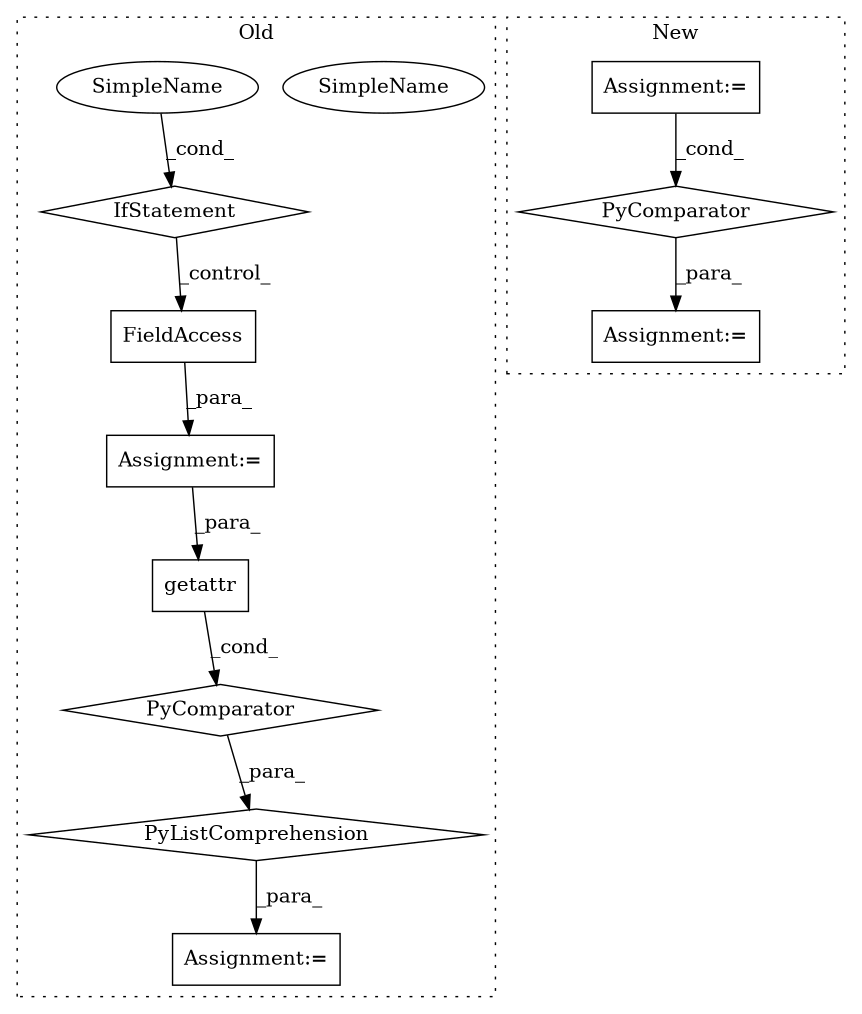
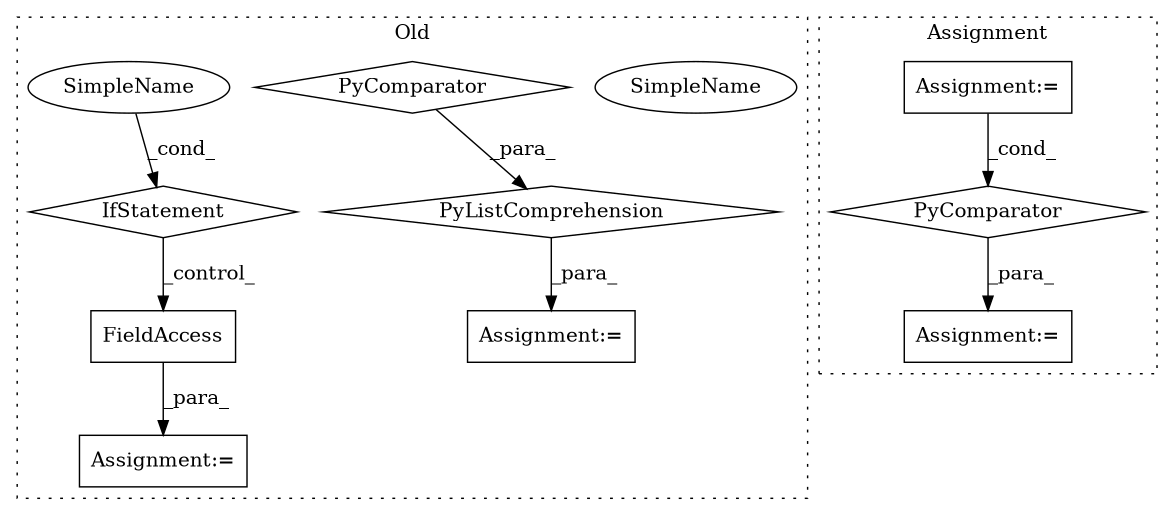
  digraph {
    node [a=7 l=31 s=2922 shape=box]
-   n1 [a=32 l="8,1" label=getattr s="2809,2825"]
    n2 [l=12 label="Assignment:=" s=2783]
    n3 [label="Assignment:="]
    n4 [a=22 l=13 label=FieldAccess s=2931]
    n5 [a=25 label=IfStatement shape=diamond]
    n6 [a=42 l=5 label=SimpleName s=2948 shape=ellipse]
    n7 [a=109 l=166 label=PyListComprehension s=2795 shape=diamond]
    n8 [a=113 label=PyComparator shape=diamond]
    n9 [a=42 l=5 label=SimpleName s=2948 shape=ellipse]
    n10 [a=113 l=25 label=PyComparator s=3160 shape=diamond]
    n11 [l=1 label="Assignment:=" s=2901]
    n12 [l=12 label="Assignment:=" s=3050]
    subgraph cluster_1 {
      label=Old
      style=dotted
-     n1
      n2
      n3
      n4
      n5
      n6
      n7
      n8
      n9
    }
    subgraph cluster_2 {
-     label=New
+     label=Assignment
      style=dotted
      n10
      n11
      n12
    }
-   n1 -> n8 [label=_cond_]
-   n3 -> n1 [label=_para_]
    n4 -> n3 [label=_para_]
    n5 -> n4 [label=_control_]
    n7 -> n2 [label=_para_]
    n8 -> n7 [label=_para_]
    n9 -> n5 [label=_cond_]
    n10 -> n12 [label=_para_]
    n11 -> n10 [label=_cond_]
  }
